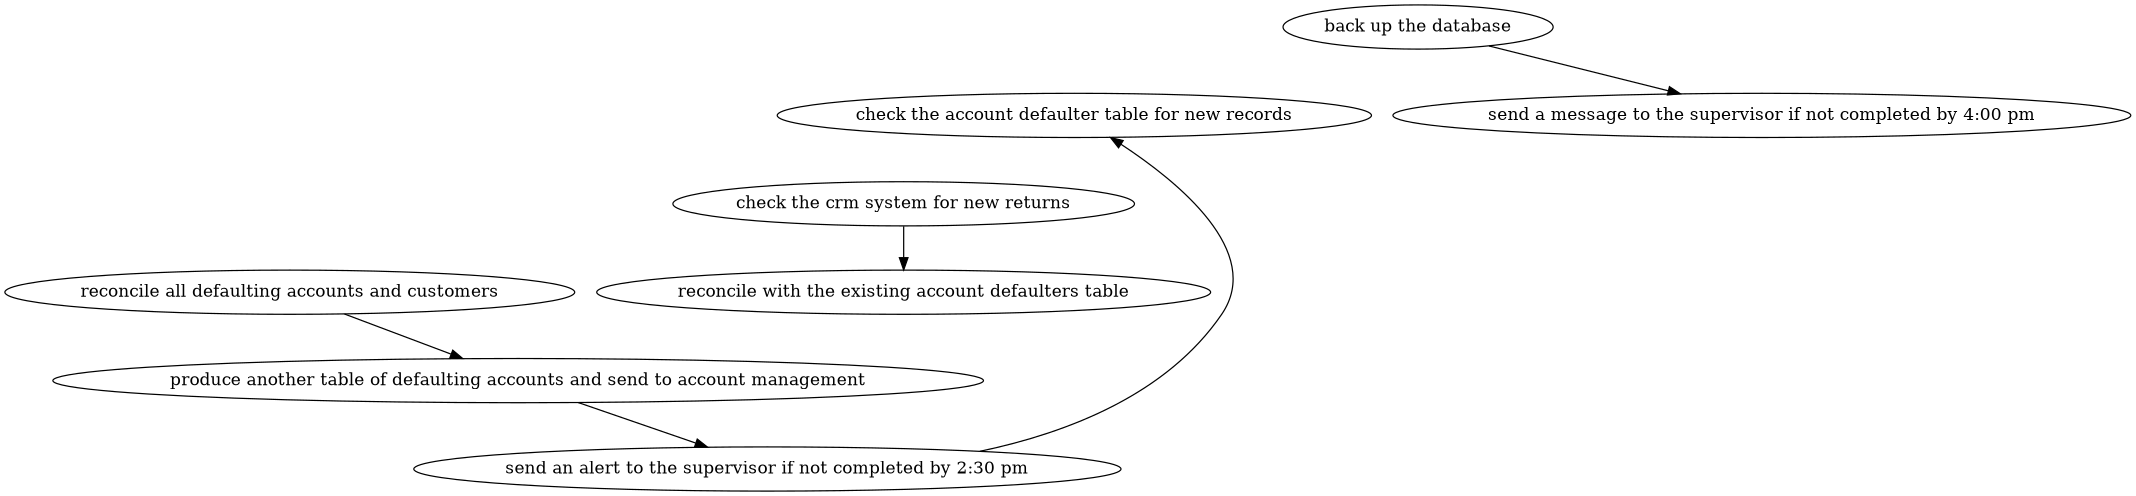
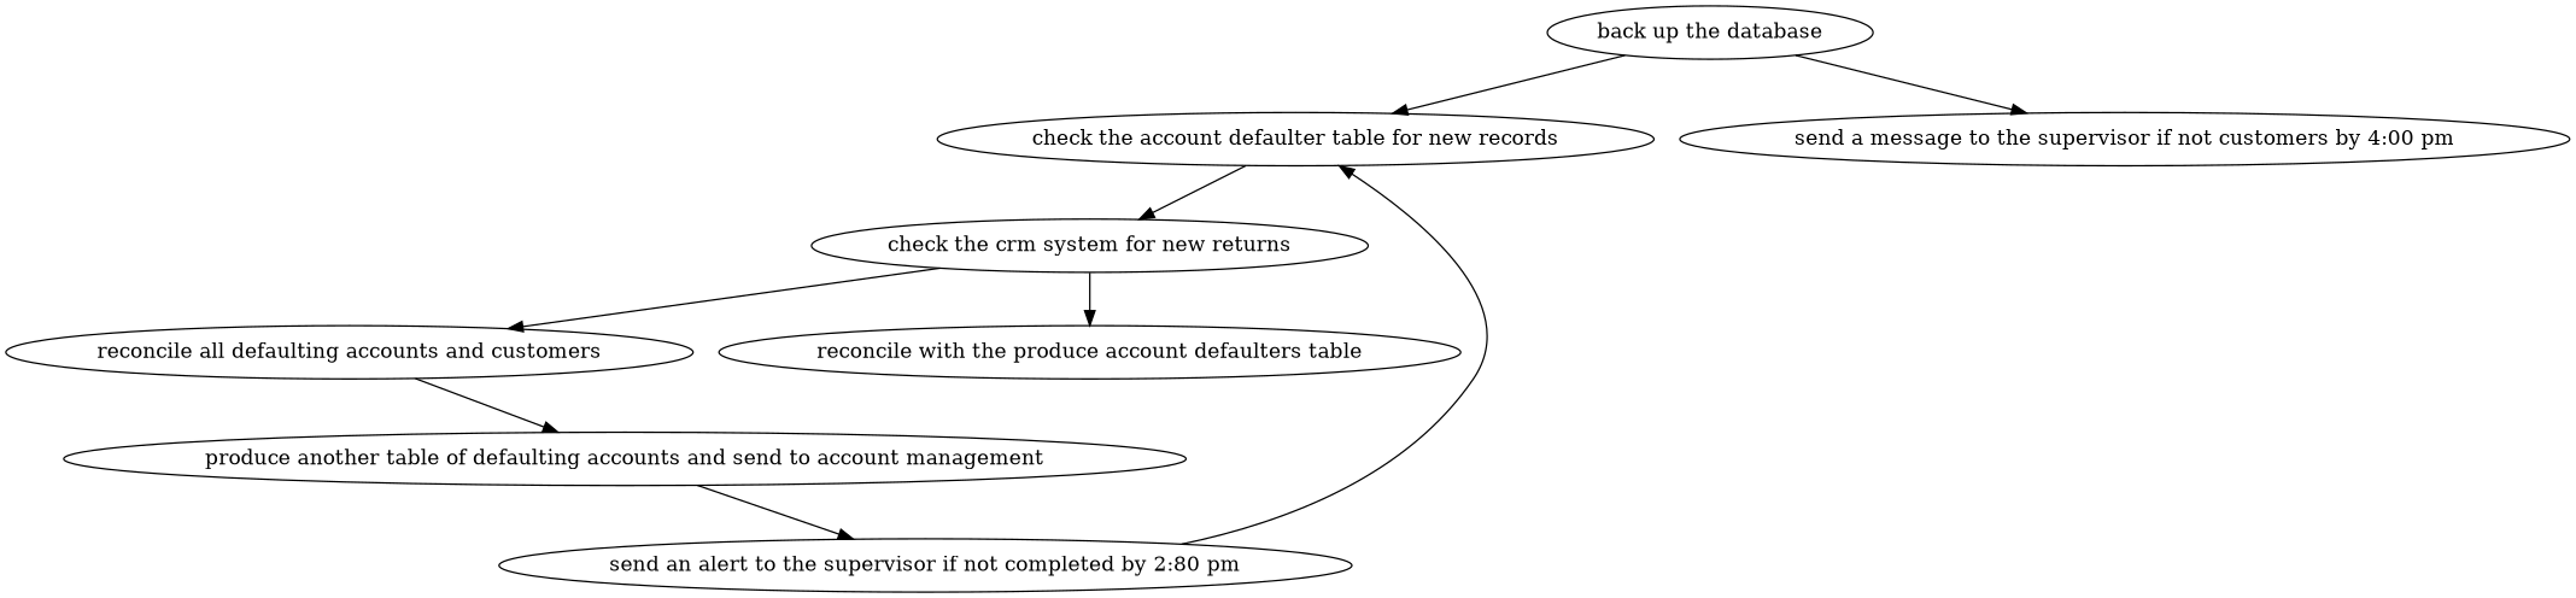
  strict digraph {
    edge [attrs="{'type': 'flow', 'label': 'flow'}"]
    "back up the database" [attrs="{'type': 'Activity', 'label': 'back up the database'}"]
    "check the account defaulter table for new records" [attrs="{'type': 'Activity', 'label': 'check the account defaulter table for new records'}"]
-   "send a message to the supervisor if not completed by 4:00 pm" [attrs="{'type': 'Activity', 'label': 'send a message to the supervisor if not completed by 4:00 pm'}"]
+   "send a message to the supervisor if not completed by 4:00 pm" [attrs="{'type': 'Activity', 'label': 'send a message to the supervisor if not completed by 4:00 pm'}" label="send a message to the supervisor if not customers by 4:00 pm"]
    "check the crm system for new returns" [attrs="{'type': 'Activity', 'label': 'check the crm system for new returns'}"]
    n5 [attrs="{'type': 'Activity', 'label': 'register all defaulting accounts and customers'}" label="reconcile all defaulting accounts and customers"]
-   "reconcile with the existing account defaulters table" [attrs="{'type': 'Activity', 'label': 'reconcile with the existing account defaulters table'}"]
+   "reconcile with the existing account defaulters table" [attrs="{'type': 'Activity', 'label': 'reconcile with the existing account defaulters table'}" label="reconcile with the produce account defaulters table"]
    "produce another table of defaulting accounts and send to account management" [attrs="{'type': 'Activity', 'label': 'produce another table of defaulting accounts and send to account management'}"]
-   "send an alert to the supervisor if not completed by 2:30 pm" [attrs="{'type': 'Activity', 'label': 'send an alert to the supervisor if not completed by 2:30 pm'}"]
+   "send an alert to the supervisor if not completed by 2:30 pm" [attrs="{'type': 'Activity', 'label': 'send an alert to the supervisor if not completed by 2:30 pm'}" label="send an alert to the supervisor if not completed by 2:80 pm"]
+   "back up the database" -> "check the account defaulter table for new records"
    "back up the database" -> "send a message to the supervisor if not completed by 4:00 pm"
+   "check the account defaulter table for new records" -> "check the crm system for new returns"
+   "check the crm system for new returns" -> n5
    "check the crm system for new returns" -> "reconcile with the existing account defaulters table"
    n5 -> "produce another table of defaulting accounts and send to account management"
    "produce another table of defaulting accounts and send to account management" -> "send an alert to the supervisor if not completed by 2:30 pm"
    "send an alert to the supervisor if not completed by 2:30 pm" -> "check the account defaulter table for new records"
  }
